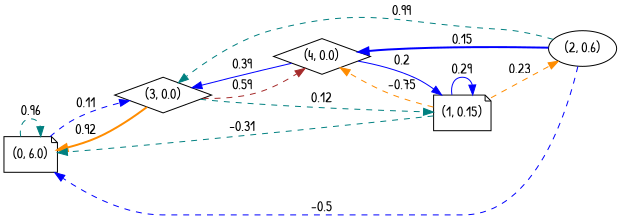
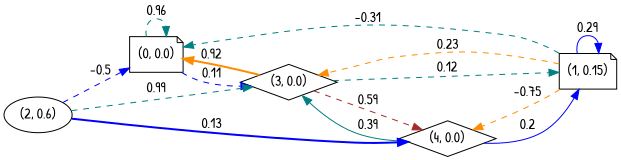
  digraph {
    fontname="Patrick Hand"
    rankdir=LR
    node [fontname="Patrick Hand" shape=note]
    edge [color=teal fontname="Patrick Hand" style=dashed]
-   n1 [label="(0, 6.0)"]
+   n1 [label="(0, 0.0)"]
    n2 [label="(3, 0.0)" shape=diamond]
    n3 [label="(1, 0.15)"]
    n4 [label="(4, 0.0)" shape=diamond]
    n5 [label="(2, 0.6)" shape=ellipse]
    n1 -> n1 [label=0.96]
    n1 -> n2 [color=blue label=0.11]
    n2 -> n1 [color=darkorange label=0.92 style=bold]
    n2 -> n3 [label=0.12]
    n2 -> n4 [color=brown label=0.59]
    n3 -> n1 [label=-0.31]
-   n3 -> n5 [color=darkorange label=0.23]
+   n3 -> n2 [color=darkorange label=0.23]
    n3 -> n3 [color=blue label=0.29 style=solid]
    n3 -> n4 [color=darkorange label=-0.75]
-   n4 -> n2 [color=blue label=0.39 style=solid]
+   n4 -> n2 [label=0.39 style=solid]
    n4 -> n3 [color=blue label=0.2 style=solid]
    n5 -> n1 [color=blue label=-0.5]
    n5 -> n2 [label=0.99]
-   n5 -> n4 [color=blue label=0.15 style=bold]
+   n5 -> n4 [color=blue label=0.13 style=bold]
  }
